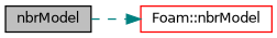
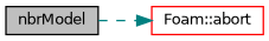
  digraph {
    rankdir=LR
    node [fontname=Helvetica fontsize=10 shape=record]
    n1 [color=black fillcolor=grey75 fontcolor=black height=0.2 label=nbrModel style=filled width=0.4]
-   n2 [color=red height=0.2 label="Foam::nbrModel" width=0.4]
+   n2 [color=red height=0.2 label="Foam::abort" width=0.4]
    n1 -> n2 [color=teal fontname=Helvetica fontsize=10 labelfontname=Helvetica labelfontsize=10 style=dashed]
  }
